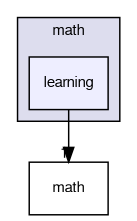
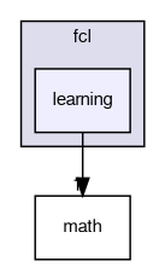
  digraph {
    compound=true
    node [fontname=FreeSans fontsize=10 shape=box]
    n1 [fillcolor="#eeeeff" label=learning pencolor=black style=filled]
    n2 [label=math]
    subgraph cluster_1 {
      bgcolor="#ddddee"
      fontname=FreeSans
      fontsize=10
-     label=math
+     label=fcl
      pencolor=black
      n1
    }
    n1 -> n2 [headlabel=1 labeldistance=1.5 labelfontname=FreeSans labelfontsize=10]
  }
